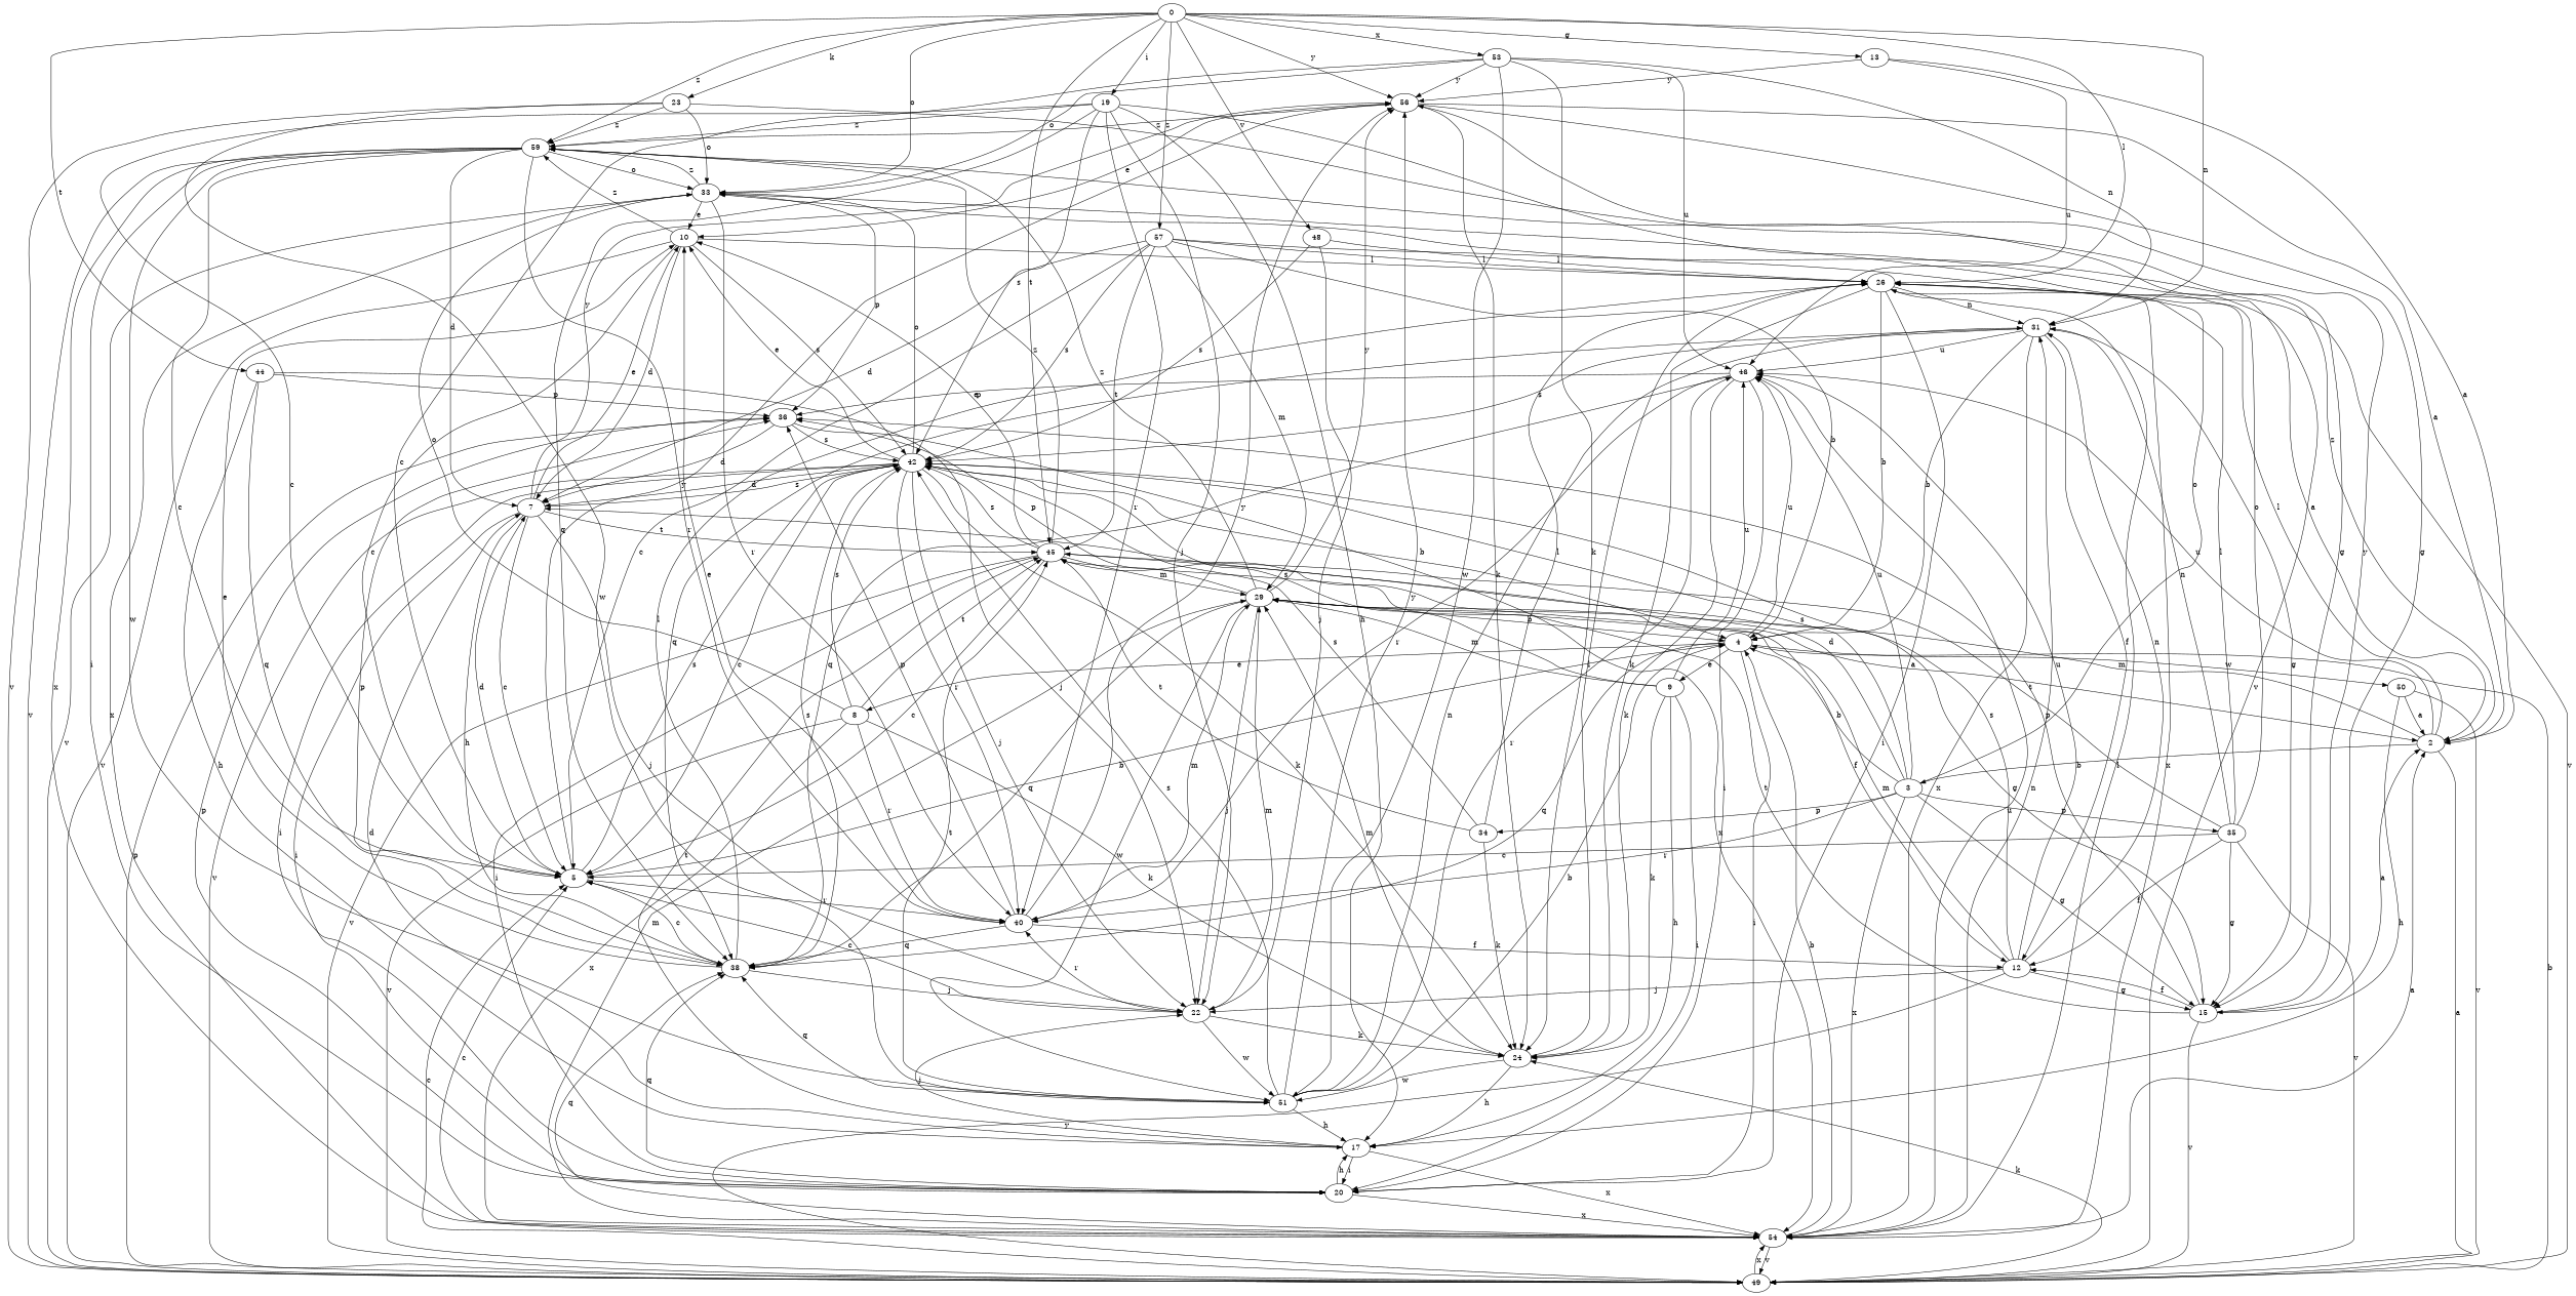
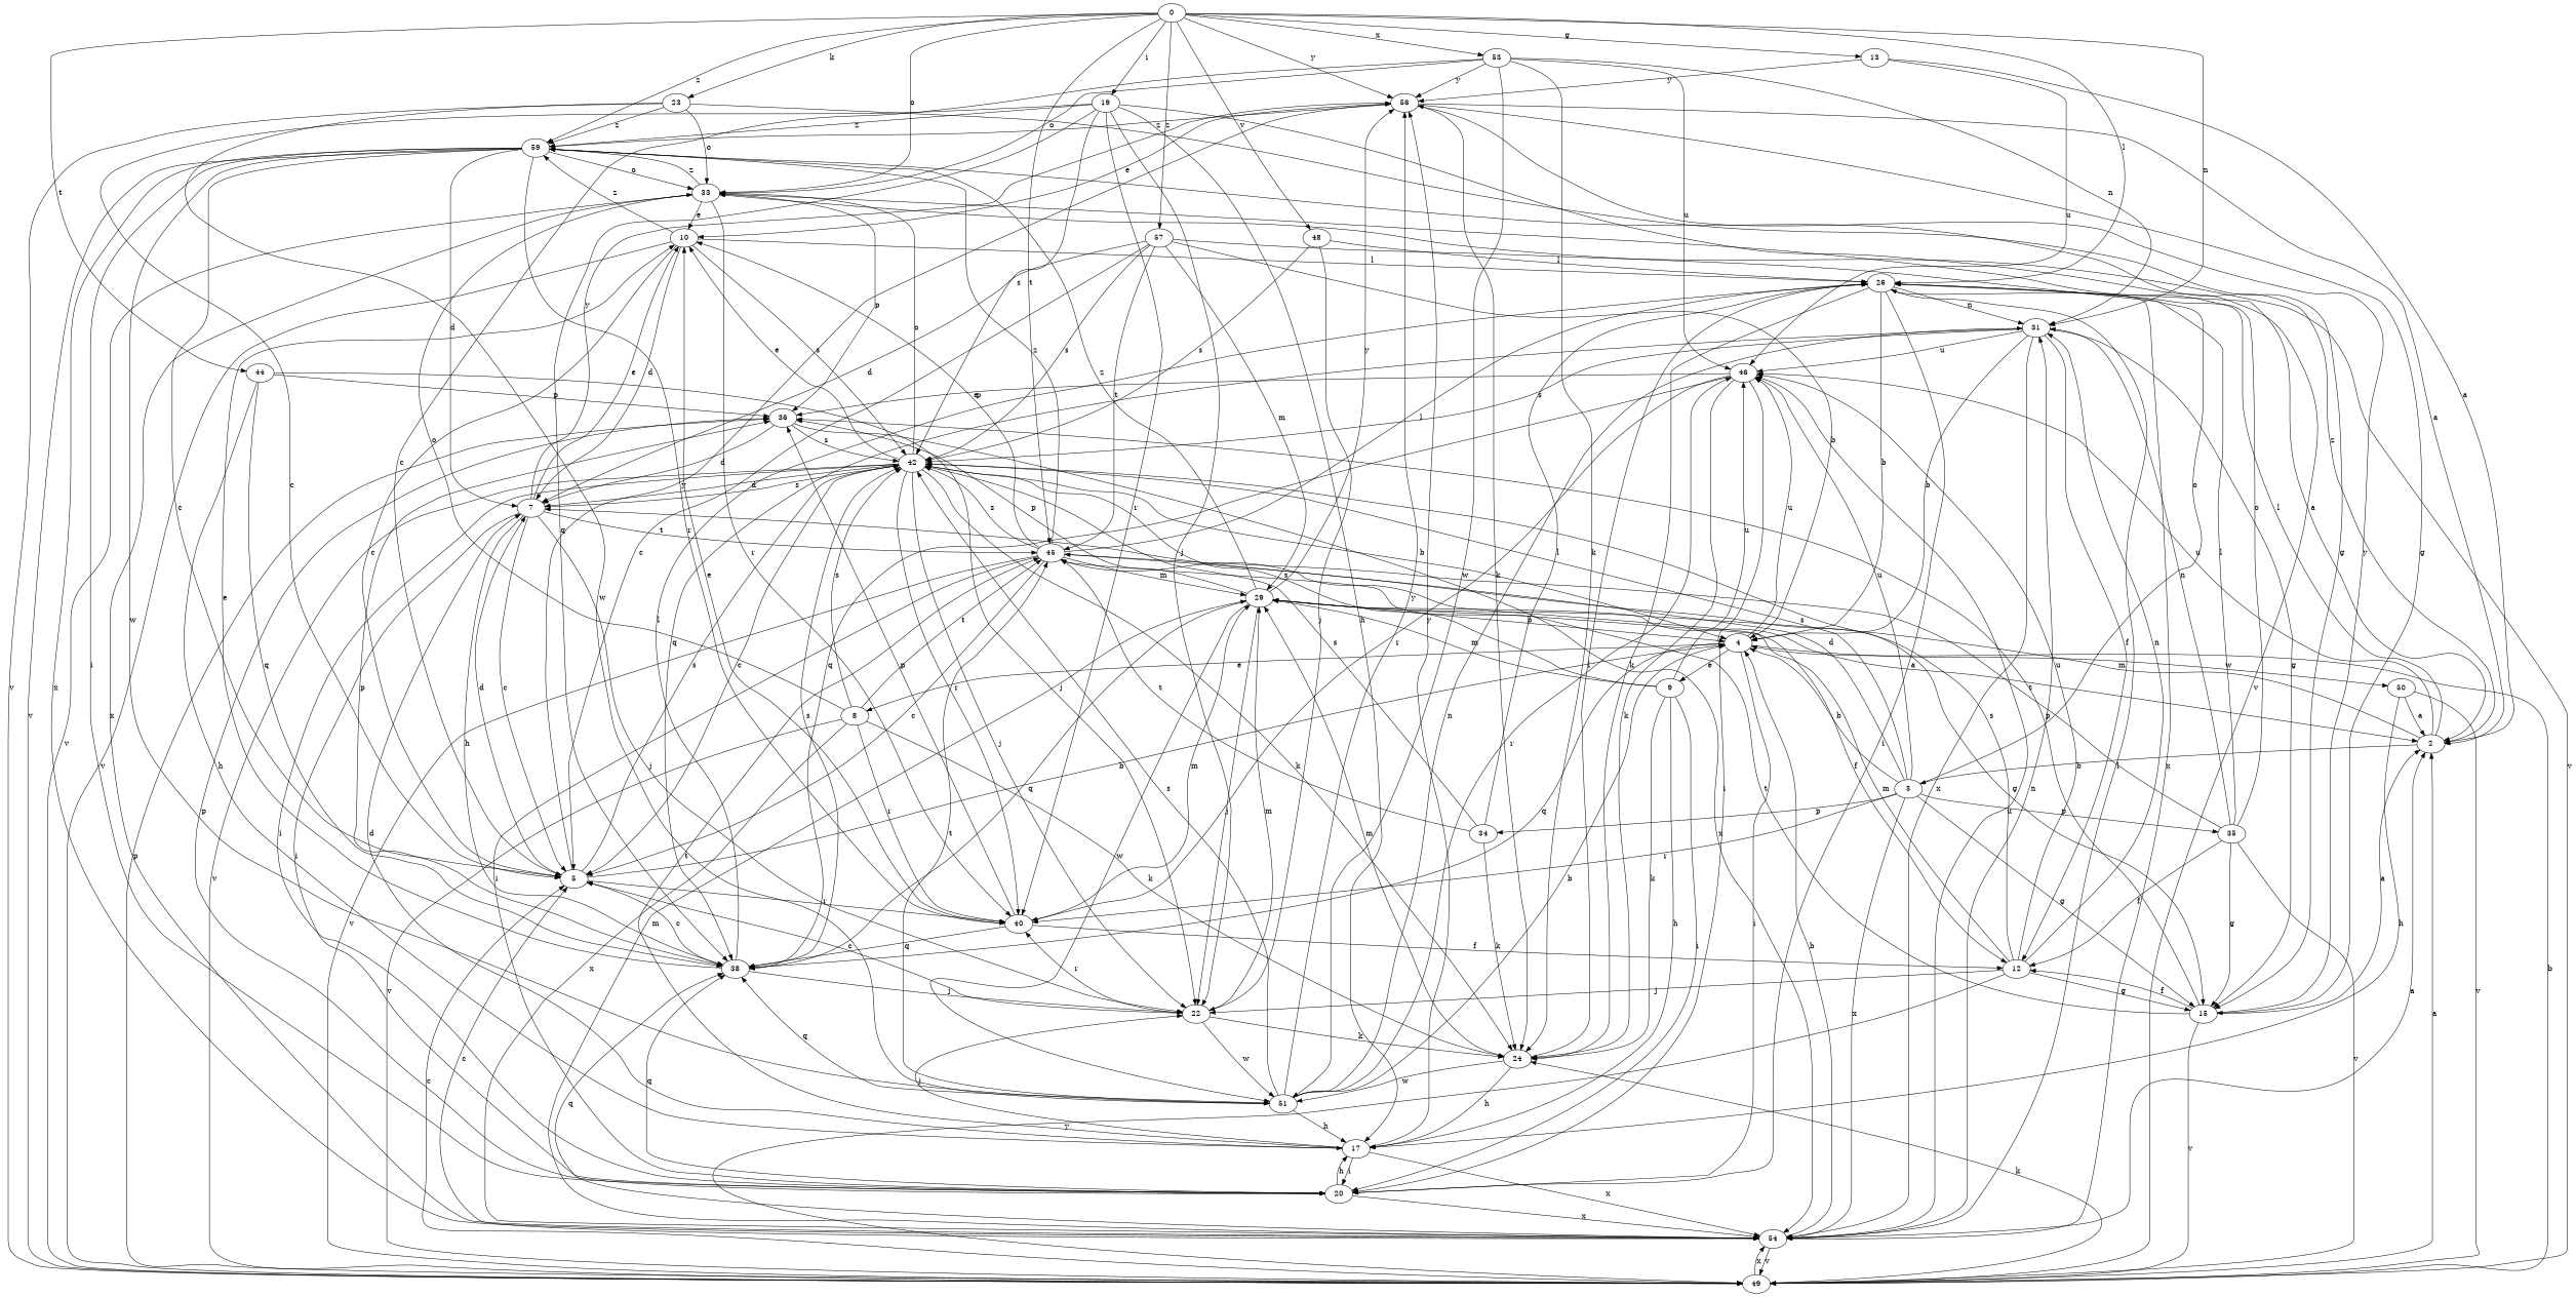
  strict digraph {
    0
    13
    19
    23
    26
    31
    33
    44
    45
    48
    53
    56
    57
    59
    2
    46
    15
    49
    12
    36
    40
    42
    38
    5
    17
    22
    51
    4
    54
    20
    24
    10
    29
    7
    3
    34
    35
    8
    9
    50
    0 -> 13 [label=g]
    0 -> 19 [label=i]
    0 -> 23 [label=k]
    0 -> 26 [label=l]
    0 -> 31 [label=n]
    0 -> 33 [label=o]
    0 -> 44 [label=t]
    0 -> 45 [label=t]
    0 -> 48 [label=v]
    0 -> 53 [label=x]
    0 -> 56 [label=y]
    0 -> 57 [label=z]
    0 -> 59 [label=z]
    13 -> 56 [label=y]
    13 -> 2 [label=a]
    13 -> 46 [label=u]
    19 -> 59 [label=z]
    19 -> 49 [label=v]
    19 -> 40 [label=r]
    19 -> 42 [label=s]
    19 -> 38 [label=q]
    19 -> 5 [label=c]
    19 -> 17 [label=h]
    19 -> 22 [label=j]
    23 -> 33 [label=o]
    23 -> 59 [label=z]
    23 -> 15 [label=g]
    23 -> 49 [label=v]
    23 -> 51 [label=w]
    26 -> 31 [label=n]
    26 -> 2 [label=a]
    26 -> 4 [label=b]
    26 -> 54 [label=x]
    26 -> 20 [label=i]
    26 -> 24 [label=k]
    31 -> 46 [label=u]
    31 -> 15 [label=g]
    31 -> 12 [label=f]
    31 -> 42 [label=s]
    31 -> 38 [label=q]
    31 -> 4 [label=b]
    31 -> 54 [label=x]
    33 -> 59 [label=z]
    33 -> 49 [label=v]
    33 -> 36 [label=p]
    33 -> 40 [label=r]
    33 -> 54 [label=x]
    33 -> 10 [label=e]
    44 -> 36 [label=p]
    44 -> 38 [label=q]
    44 -> 17 [label=h]
    44 -> 22 [label=j]
    45 -> 59 [label=z]
    45 -> 15 [label=g]
    45 -> 49 [label=v]
    45 -> 12 [label=f]
    45 -> 42 [label=s]
    45 -> 5 [label=c]
    45 -> 20 [label=i]
    45 -> 10 [label=e]
    45 -> 29 [label=m]
    48 -> 26 [label=l]
    48 -> 42 [label=s]
    48 -> 22 [label=j]
    53 -> 31 [label=n]
    53 -> 33 [label=o]
    53 -> 56 [label=y]
    53 -> 46 [label=u]
    53 -> 5 [label=c]
    53 -> 51 [label=w]
    53 -> 24 [label=k]
    56 -> 59 [label=z]
    56 -> 2 [label=a]
    56 -> 15 [label=g]
    56 -> 24 [label=k]
    56 -> 10 [label=e]
-   57 -> 26 [label=l]
+   45 -> 26 [label=l]
    57 -> 45 [label=t]
    57 -> 49 [label=v]
    57 -> 42 [label=s]
    57 -> 5 [label=c]
    57 -> 4 [label=b]
    57 -> 29 [label=m]
    57 -> 7 [label=d]
    59 -> 33 [label=o]
    59 -> 49 [label=v]
    59 -> 40 [label=r]
    59 -> 5 [label=c]
    59 -> 51 [label=w]
    59 -> 54 [label=x]
    59 -> 20 [label=i]
    59 -> 7 [label=d]
    2 -> 26 [label=l]
    2 -> 59 [label=z]
    2 -> 46 [label=u]
    2 -> 29 [label=m]
    2 -> 3 [label=b]
    46 -> 36 [label=p]
    46 -> 40 [label=r]
    46 -> 38 [label=q]
    46 -> 20 [label=i]
    46 -> 24 [label=k]
    15 -> 45 [label=t]
    15 -> 56 [label=y]
    15 -> 2 [label=a]
    15 -> 49 [label=v]
    15 -> 12 [label=f]
    15 -> 36 [label=p]
-   2 -> 49 [label=a]
+   49 -> 2 [label=a]
    49 -> 36 [label=p]
    49 -> 5 [label=c]
    49 -> 4 [label=b]
    49 -> 54 [label=x]
    49 -> 24 [label=k]
    12 -> 31 [label=n]
    12 -> 46 [label=u]
    12 -> 15 [label=g]
    12 -> 49 [label=y]
    12 -> 42 [label=s]
    12 -> 22 [label=j]
    12 -> 29 [label=m]
    36 -> 42 [label=s]
    36 -> 54 [label=x]
    36 -> 7 [label=d]
-   40 -> 56 [label=y]
+   17 -> 56 [label=y]
    40 -> 12 [label=f]
    40 -> 36 [label=p]
    40 -> 38 [label=q]
    40 -> 10 [label=e]
    40 -> 29 [label=m]
    42 -> 33 [label=o]
    42 -> 49 [label=v]
    42 -> 40 [label=r]
    42 -> 5 [label=c]
    42 -> 22 [label=j]
    42 -> 4 [label=b]
    42 -> 20 [label=i]
    42 -> 24 [label=k]
    42 -> 10 [label=e]
    42 -> 7 [label=d]
    38 -> 26 [label=l]
    38 -> 36 [label=p]
    38 -> 42 [label=s]
    38 -> 5 [label=c]
    38 -> 22 [label=j]
    38 -> 10 [label=e]
    5 -> 56 [label=y]
    5 -> 40 [label=r]
    5 -> 42 [label=s]
    5 -> 4 [label=b]
    5 -> 7 [label=d]
    17 -> 45 [label=t]
    17 -> 22 [label=j]
    17 -> 54 [label=x]
    17 -> 20 [label=i]
    17 -> 7 [label=d]
    22 -> 40 [label=r]
    22 -> 5 [label=c]
    22 -> 51 [label=w]
    22 -> 24 [label=k]
    22 -> 29 [label=m]
    51 -> 31 [label=n]
    51 -> 45 [label=t]
    51 -> 56 [label=y]
    51 -> 46 [label=r]
    51 -> 42 [label=s]
    51 -> 38 [label=q]
    51 -> 17 [label=h]
    51 -> 4 [label=b]
    4 -> 46 [label=u]
    4 -> 38 [label=q]
    4 -> 20 [label=i]
    4 -> 8 [label=e]
    4 -> 9 [label=e]
    4 -> 50 [label=w]
    54 -> 26 [label=l]
    54 -> 31 [label=n]
    54 -> 2 [label=a]
    54 -> 46 [label=u]
    54 -> 49 [label=v]
    54 -> 38 [label=q]
    54 -> 5 [label=c]
    54 -> 4 [label=b]
    54 -> 29 [label=m]
    20 -> 36 [label=p]
    20 -> 38 [label=q]
    20 -> 17 [label=h]
    20 -> 54 [label=x]
    24 -> 26 [label=l]
    24 -> 17 [label=h]
    24 -> 51 [label=w]
    24 -> 29 [label=m]
    10 -> 26 [label=l]
    10 -> 59 [label=z]
    10 -> 49 [label=v]
    10 -> 42 [label=s]
    10 -> 5 [label=c]
    10 -> 7 [label=d]
    29 -> 56 [label=y]
    29 -> 59 [label=z]
    29 -> 2 [label=a]
    29 -> 36 [label=p]
    29 -> 38 [label=q]
    29 -> 22 [label=j]
    29 -> 51 [label=w]
    29 -> 4 [label=b]
    7 -> 45 [label=t]
    7 -> 56 [label=y]
    7 -> 42 [label=s]
    7 -> 38 [label=h]
    7 -> 5 [label=c]
    7 -> 22 [label=j]
    7 -> 20 [label=i]
    7 -> 10 [label=e]
    3 -> 33 [label=o]
    3 -> 46 [label=u]
    3 -> 15 [label=g]
    3 -> 40 [label=r]
    3 -> 42 [label=s]
    3 -> 4 [label=b]
    3 -> 54 [label=x]
    3 -> 7 [label=d]
    3 -> 34 [label=p]
    3 -> 35 [label=p]
    34 -> 26 [label=l]
    34 -> 45 [label=t]
    34 -> 42 [label=s]
    34 -> 24 [label=k]
    35 -> 26 [label=l]
    35 -> 31 [label=n]
    35 -> 33 [label=o]
    35 -> 45 [label=t]
    35 -> 15 [label=g]
    35 -> 49 [label=v]
    35 -> 12 [label=f]
-   35 -> 5 [label=c]
    8 -> 33 [label=o]
    8 -> 45 [label=t]
    8 -> 49 [label=v]
    8 -> 40 [label=r]
    8 -> 42 [label=s]
    8 -> 54 [label=x]
    8 -> 24 [label=k]
    9 -> 46 [label=u]
    9 -> 42 [label=s]
    9 -> 17 [label=h]
    9 -> 20 [label=i]
    9 -> 24 [label=k]
    9 -> 29 [label=m]
    50 -> 2 [label=a]
    50 -> 49 [label=v]
    50 -> 17 [label=h]
  }
